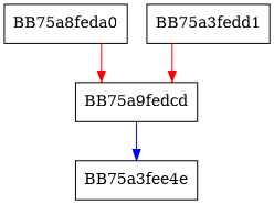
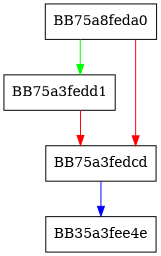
  digraph {
    splines=ortho
    node [shape=box]
    edge [color=red]
    n1 [label=BB75a8feda0]
    BB75a3fedd1
-   BB75a3fedcd [label=BB75a9fedcd]
-   BB75a3fee4e
+   BB75a3fedcd
+   BB75a3fee4e [label=BB35a3fee4e]
+   n1 -> BB75a3fedd1 [color=green]
    n1 -> BB75a3fedcd
    BB75a3fedd1 -> BB75a3fedcd
    BB75a3fedcd -> BB75a3fee4e [color=blue]
  }
